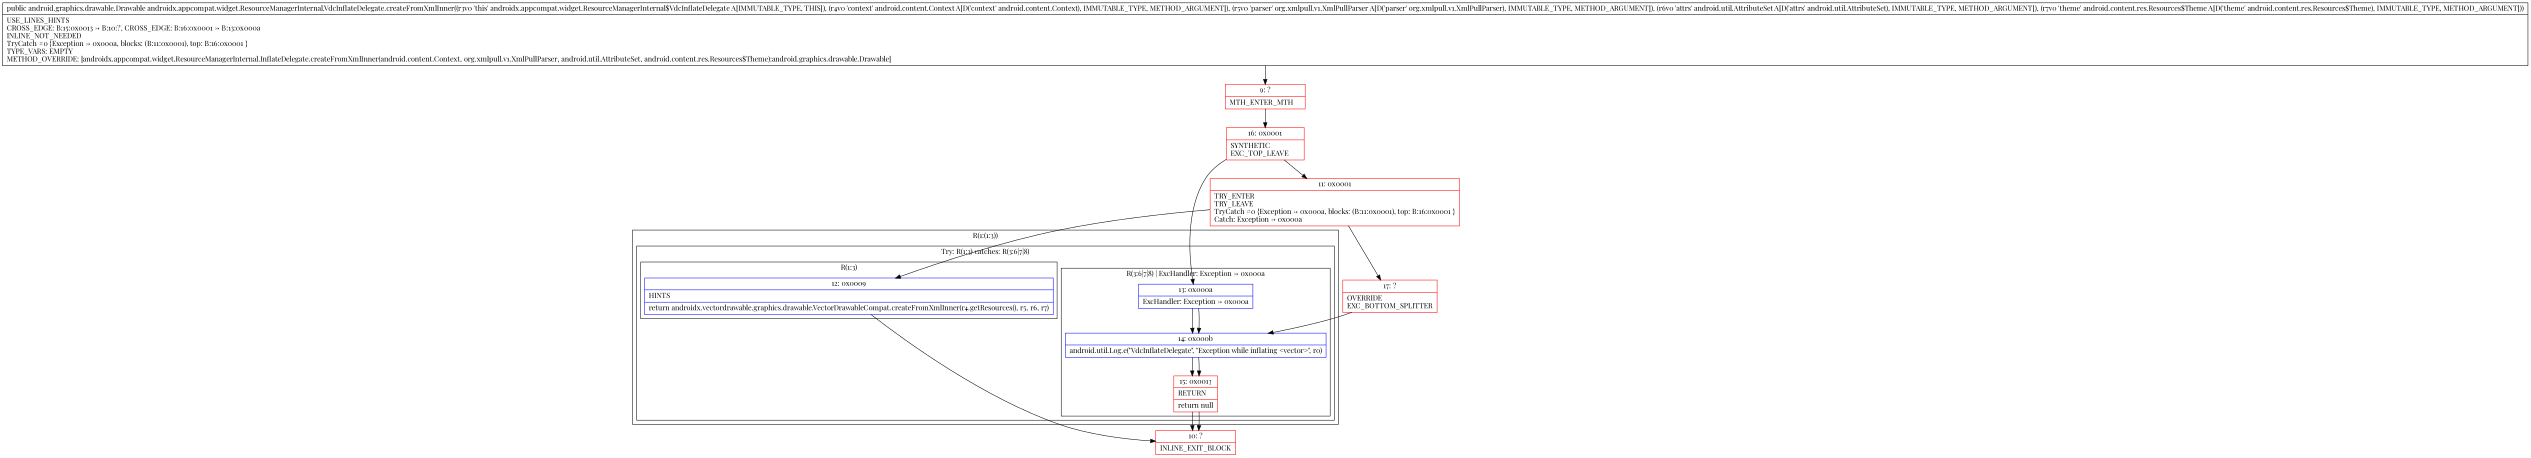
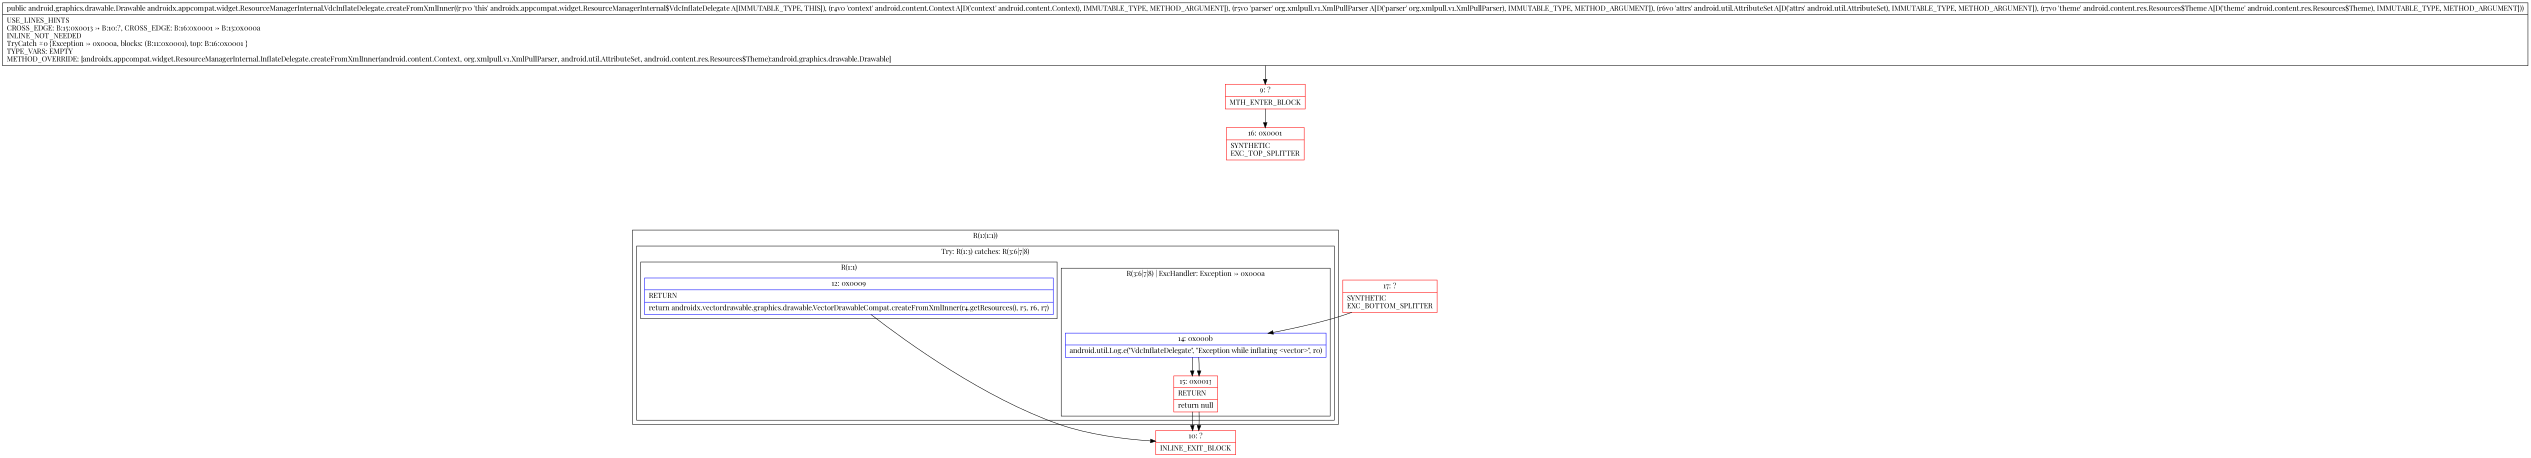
  digraph {
    fontname="Playfair Display"
    node [color=red fontname="Playfair Display" shape=record]
    edge [fontname="Playfair Display"]
-   n1 [color=blue label="{12\:\ 0x0009|HINTS\l|return androidx.vectordrawable.graphics.drawable.VectorDrawableCompat.createFromXmlInner(r4.getResources(), r5, r6, r7)\l}"]
-   n2 [color=blue label="{13\:\ 0x000a|ExcHandler: Exception \-\> 0x000a\l}"]
+   n1 [color=blue label="{12\:\ 0x0009|RETURN\l|return androidx.vectordrawable.graphics.drawable.VectorDrawableCompat.createFromXmlInner(r4.getResources(), r5, r6, r7)\l}"]
    n3 [color=blue label="{14\:\ 0x000b|android.util.Log.e(\"VdcInflateDelegate\", \"Exception while inflating \<vector\>\", r0)\l}"]
    n4 [label="{15\:\ 0x0013|RETURN\l|return null\l}"]
    n5 [label="{10\:\ ?|INLINE_EXIT_BLOCK\l}"]
-   n6 [label="{9\:\ ?|MTH_ENTER_MTH\l}"]
-   n7 [label="{16\:\ 0x0001|SYNTHETIC\lEXC_TOP_LEAVE\l}"]
-   n8 [label="{11\:\ 0x0001|TRY_ENTER\lTRY_LEAVE\lTryCatch #0 \{Exception \-\> 0x000a, blocks: (B:11:0x0001), top: B:16:0x0001 \}\lCatch: Exception \-\> 0x000a\l}"]
-   n9 [label="{17\:\ ?|OVERRIDE\lEXC_BOTTOM_SPLITTER\l}"]
+   n6 [label="{9\:\ ?|MTH_ENTER_BLOCK\l}"]
+   n7 [label="{16\:\ 0x0001|SYNTHETIC\lEXC_TOP_SPLITTER\l}"]
+   n9 [label="{17\:\ ?|SYNTHETIC\lEXC_BOTTOM_SPLITTER\l}"]
    n10 [label="{public android.graphics.drawable.Drawable androidx.appcompat.widget.ResourceManagerInternal.VdcInflateDelegate.createFromXmlInner((r3v0 'this' androidx.appcompat.widget.ResourceManagerInternal$VdcInflateDelegate A[IMMUTABLE_TYPE, THIS]), (r4v0 'context' android.content.Context A[D('context' android.content.Context), IMMUTABLE_TYPE, METHOD_ARGUMENT]), (r5v0 'parser' org.xmlpull.v1.XmlPullParser A[D('parser' org.xmlpull.v1.XmlPullParser), IMMUTABLE_TYPE, METHOD_ARGUMENT]), (r6v0 'attrs' android.util.AttributeSet A[D('attrs' android.util.AttributeSet), IMMUTABLE_TYPE, METHOD_ARGUMENT]), (r7v0 'theme' android.content.res.Resources$Theme A[D('theme' android.content.res.Resources$Theme), IMMUTABLE_TYPE, METHOD_ARGUMENT]))  | USE_LINES_HINTS\lCROSS_EDGE: B:15:0x0013 \-\> B:10:?, CROSS_EDGE: B:16:0x0001 \-\> B:13:0x000a\lINLINE_NOT_NEEDED\lTryCatch #0 \{Exception \-\> 0x000a, blocks: (B:11:0x0001), top: B:16:0x0001 \}\lTYPE_VARS: EMPTY\lMETHOD_OVERRIDE: [androidx.appcompat.widget.ResourceManagerInternal.InflateDelegate.createFromXmlInner(android.content.Context, org.xmlpull.v1.XmlPullParser, android.util.AttributeSet, android.content.res.Resources$Theme):android.graphics.drawable.Drawable]\l}" color=""]
    subgraph cluster_1 {
-     label="R(1:(1:3))"
+     label="R(1:(1:1))"
      subgraph cluster_2 {
        label="Try: R(1:3) catches: R(3:6|7|8)"
        subgraph cluster_3 {
-         label="R(1:3)"
+         label="R(1:1)"
          n1
        }
        subgraph cluster_4 {
          label="R(3:6|7|8) | ExcHandler: Exception \-\> 0x000a\l"
-         n2
          n3
          n4
        }
      }
    }
    subgraph cluster_5 {
      label="R(3:6|7|8) | ExcHandler: Exception \-\> 0x000a\l"
    }
    n1 -> n5
-   n2 -> n3
-   n2 -> n3
    n3 -> n4
    n3 -> n4
    n4 -> n5
    n4 -> n5
    n6 -> n7
-   n7 -> n2
-   n7 -> n8
-   n8 -> n1
-   n8 -> n9
    n9 -> n3
    n10 -> n6
  }
